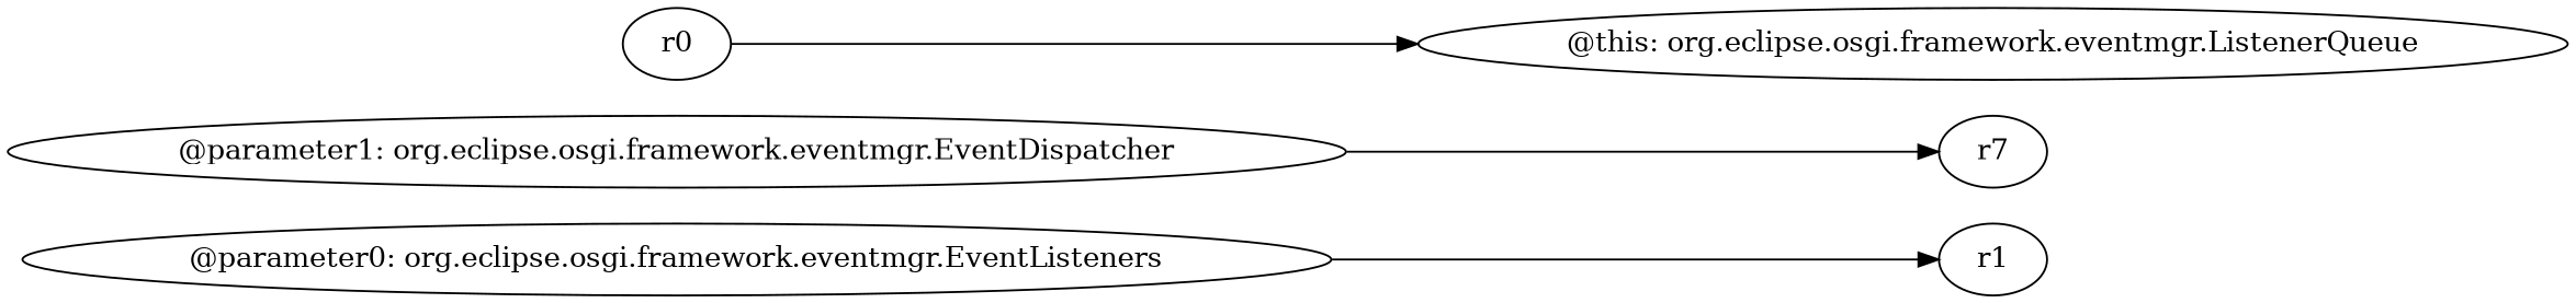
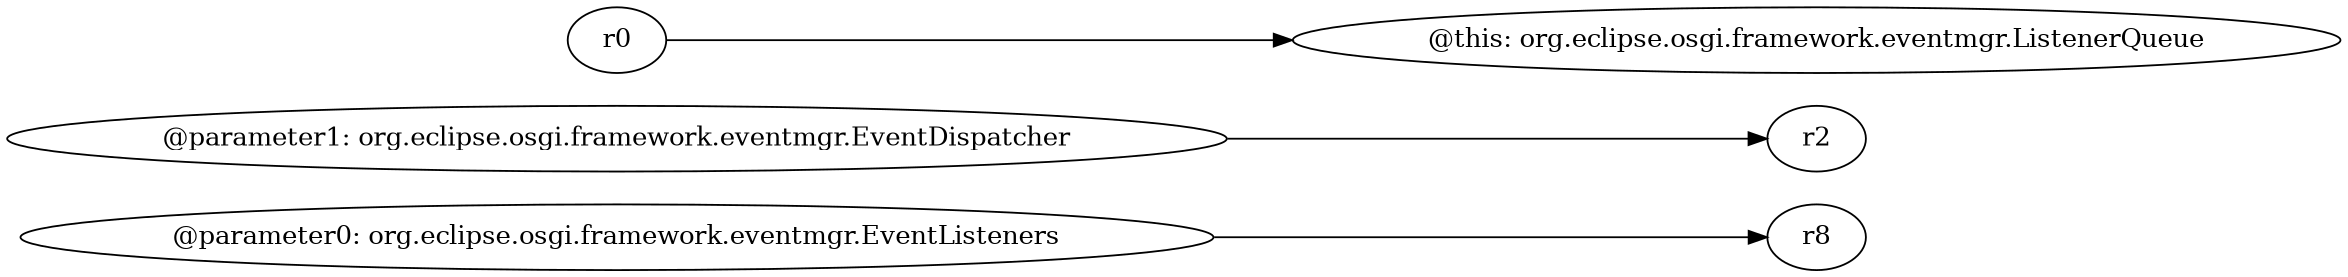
  digraph {
    rankdir=LR
    n1 [label="@parameter0: org.eclipse.osgi.framework.eventmgr.EventListeners"]
-   n2 [label=r1]
+   n2 [label=r8]
    n3 [label="@parameter1: org.eclipse.osgi.framework.eventmgr.EventDispatcher"]
-   n4 [label=r7]
+   n4 [label=r2]
    n5 [label="@this: org.eclipse.osgi.framework.eventmgr.ListenerQueue"]
    n6 [label=r0]
    n1 -> n2
    n3 -> n4
    n6 -> n5
  }
